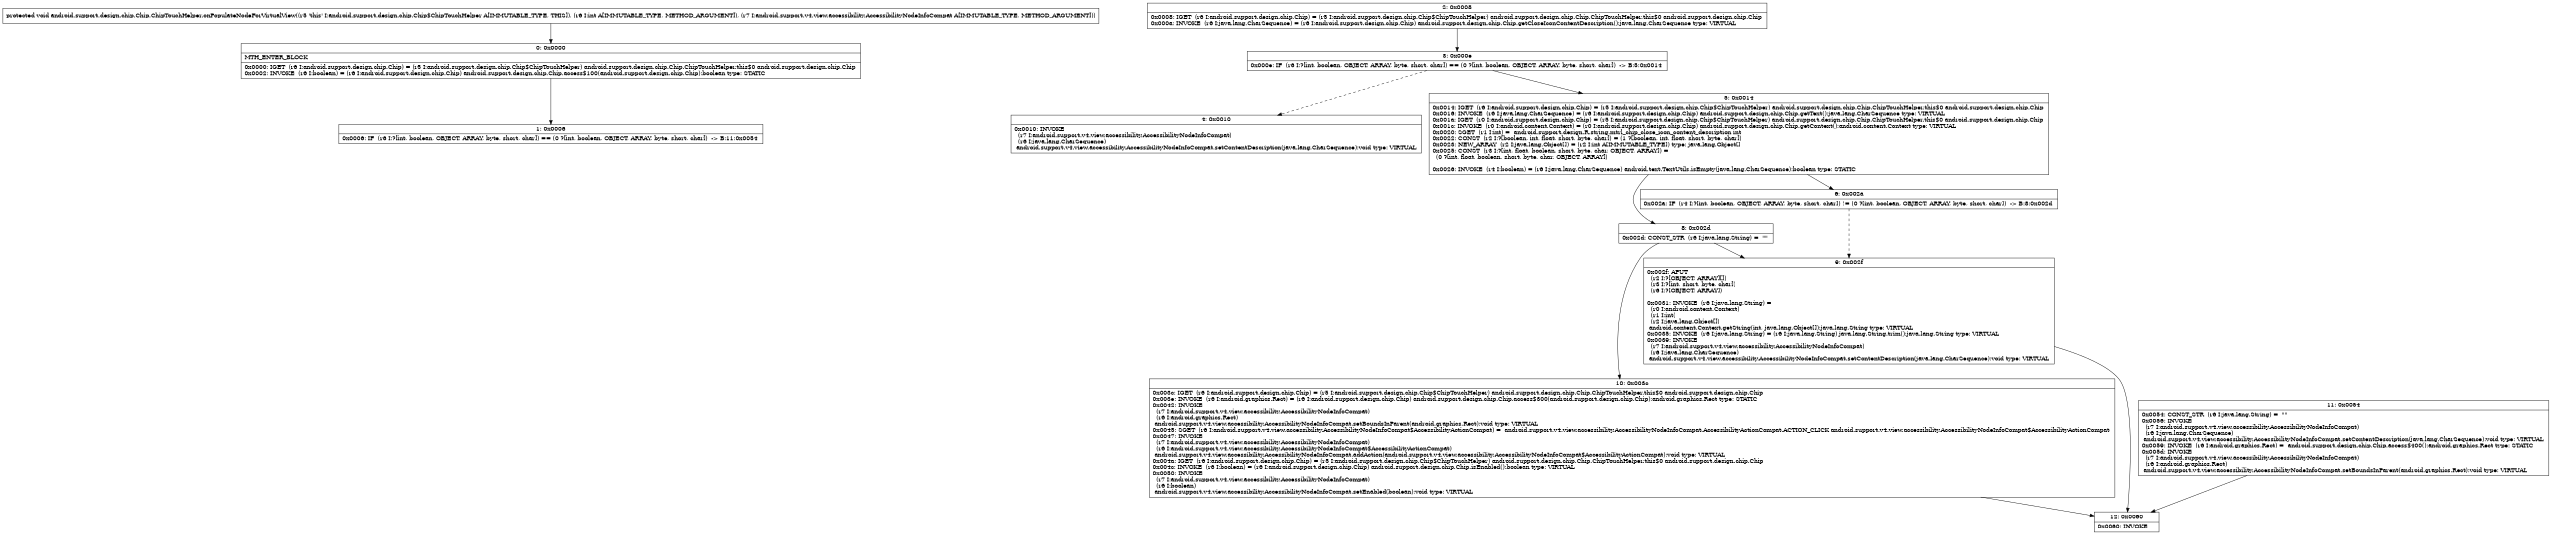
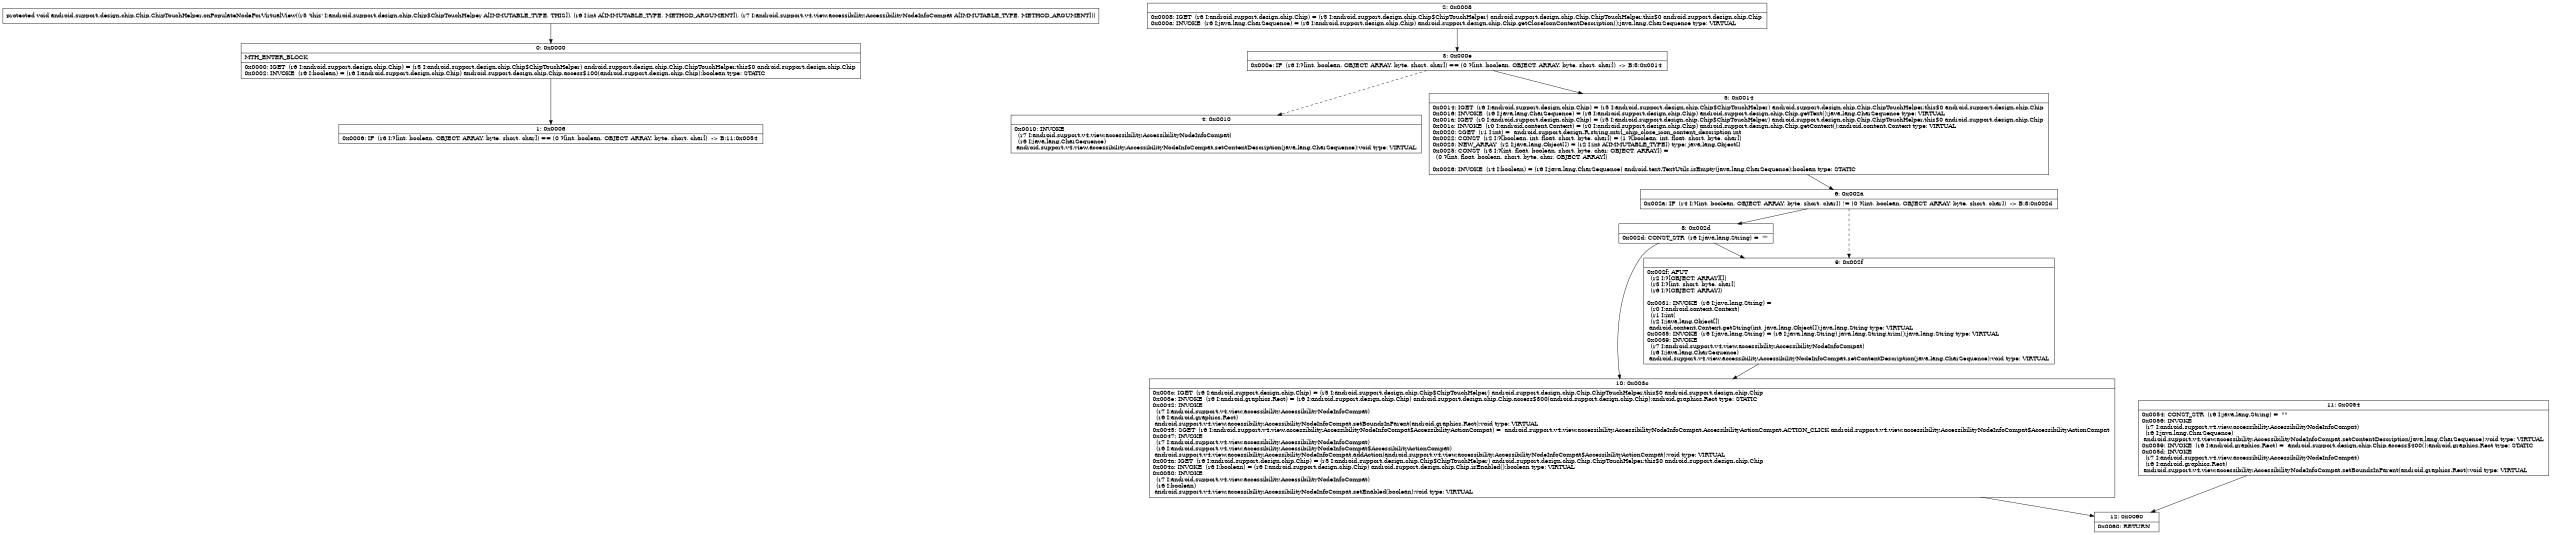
  digraph {
    node [shape=record]
    n1 [label="{0\:\ 0x0000|MTH_ENTER_BLOCK\l|0x0000: IGET  (r6 I:android.support.design.chip.Chip) = (r5 I:android.support.design.chip.Chip$ChipTouchHelper) android.support.design.chip.Chip.ChipTouchHelper.this$0 android.support.design.chip.Chip \l0x0002: INVOKE  (r6 I:boolean) = (r6 I:android.support.design.chip.Chip) android.support.design.chip.Chip.access$100(android.support.design.chip.Chip):boolean type: STATIC \l}"]
    n2 [label="{1\:\ 0x0006|0x0006: IF  (r6 I:?[int, boolean, OBJECT, ARRAY, byte, short, char]) == (0 ?[int, boolean, OBJECT, ARRAY, byte, short, char])  \-\> B:11:0x0054 \l}"]
    n3 [label="{2\:\ 0x0008|0x0008: IGET  (r6 I:android.support.design.chip.Chip) = (r5 I:android.support.design.chip.Chip$ChipTouchHelper) android.support.design.chip.Chip.ChipTouchHelper.this$0 android.support.design.chip.Chip \l0x000a: INVOKE  (r6 I:java.lang.CharSequence) = (r6 I:android.support.design.chip.Chip) android.support.design.chip.Chip.getCloseIconContentDescription():java.lang.CharSequence type: VIRTUAL \l}"]
    n4 [label="{3\:\ 0x000e|0x000e: IF  (r6 I:?[int, boolean, OBJECT, ARRAY, byte, short, char]) == (0 ?[int, boolean, OBJECT, ARRAY, byte, short, char])  \-\> B:5:0x0014 \l}"]
    n5 [label="{11\:\ 0x0054|0x0054: CONST_STR  (r6 I:java.lang.String) =  \"\" \l0x0056: INVOKE  \l  (r7 I:android.support.v4.view.accessibility.AccessibilityNodeInfoCompat)\l  (r6 I:java.lang.CharSequence)\l android.support.v4.view.accessibility.AccessibilityNodeInfoCompat.setContentDescription(java.lang.CharSequence):void type: VIRTUAL \l0x0059: INVOKE  (r6 I:android.graphics.Rect) =  android.support.design.chip.Chip.access$400():android.graphics.Rect type: STATIC \l0x005d: INVOKE  \l  (r7 I:android.support.v4.view.accessibility.AccessibilityNodeInfoCompat)\l  (r6 I:android.graphics.Rect)\l android.support.v4.view.accessibility.AccessibilityNodeInfoCompat.setBoundsInParent(android.graphics.Rect):void type: VIRTUAL \l}"]
-   n6 [label="{12\:\ 0x0060|0x0060: INVOKE   \l}"]
+   n6 [label="{12\:\ 0x0060|0x0060: RETURN   \l}"]
    n7 [label="{4\:\ 0x0010|0x0010: INVOKE  \l  (r7 I:android.support.v4.view.accessibility.AccessibilityNodeInfoCompat)\l  (r6 I:java.lang.CharSequence)\l android.support.v4.view.accessibility.AccessibilityNodeInfoCompat.setContentDescription(java.lang.CharSequence):void type: VIRTUAL \l}"]
    n8 [label="{5\:\ 0x0014|0x0014: IGET  (r6 I:android.support.design.chip.Chip) = (r5 I:android.support.design.chip.Chip$ChipTouchHelper) android.support.design.chip.Chip.ChipTouchHelper.this$0 android.support.design.chip.Chip \l0x0016: INVOKE  (r6 I:java.lang.CharSequence) = (r6 I:android.support.design.chip.Chip) android.support.design.chip.Chip.getText():java.lang.CharSequence type: VIRTUAL \l0x001a: IGET  (r0 I:android.support.design.chip.Chip) = (r5 I:android.support.design.chip.Chip$ChipTouchHelper) android.support.design.chip.Chip.ChipTouchHelper.this$0 android.support.design.chip.Chip \l0x001c: INVOKE  (r0 I:android.content.Context) = (r0 I:android.support.design.chip.Chip) android.support.design.chip.Chip.getContext():android.content.Context type: VIRTUAL \l0x0020: SGET  (r1 I:int) =  android.support.design.R.string.mtrl_chip_close_icon_content_description int \l0x0022: CONST  (r2 I:?[boolean, int, float, short, byte, char]) = (1 ?[boolean, int, float, short, byte, char]) \l0x0023: NEW_ARRAY  (r2 I:java.lang.Object[]) = (r2 I:int A[IMMUTABLE_TYPE]) type: java.lang.Object[] \l0x0025: CONST  (r3 I:?[int, float, boolean, short, byte, char, OBJECT, ARRAY]) = \l  (0 ?[int, float, boolean, short, byte, char, OBJECT, ARRAY])\l \l0x0026: INVOKE  (r4 I:boolean) = (r6 I:java.lang.CharSequence) android.text.TextUtils.isEmpty(java.lang.CharSequence):boolean type: STATIC \l}"]
    n9 [label="{6\:\ 0x002a|0x002a: IF  (r4 I:?[int, boolean, OBJECT, ARRAY, byte, short, char]) != (0 ?[int, boolean, OBJECT, ARRAY, byte, short, char])  \-\> B:8:0x002d \l}"]
    n10 [label="{10\:\ 0x003c|0x003c: IGET  (r6 I:android.support.design.chip.Chip) = (r5 I:android.support.design.chip.Chip$ChipTouchHelper) android.support.design.chip.Chip.ChipTouchHelper.this$0 android.support.design.chip.Chip \l0x003e: INVOKE  (r6 I:android.graphics.Rect) = (r6 I:android.support.design.chip.Chip) android.support.design.chip.Chip.access$300(android.support.design.chip.Chip):android.graphics.Rect type: STATIC \l0x0042: INVOKE  \l  (r7 I:android.support.v4.view.accessibility.AccessibilityNodeInfoCompat)\l  (r6 I:android.graphics.Rect)\l android.support.v4.view.accessibility.AccessibilityNodeInfoCompat.setBoundsInParent(android.graphics.Rect):void type: VIRTUAL \l0x0045: SGET  (r6 I:android.support.v4.view.accessibility.AccessibilityNodeInfoCompat$AccessibilityActionCompat) =  android.support.v4.view.accessibility.AccessibilityNodeInfoCompat.AccessibilityActionCompat.ACTION_CLICK android.support.v4.view.accessibility.AccessibilityNodeInfoCompat$AccessibilityActionCompat \l0x0047: INVOKE  \l  (r7 I:android.support.v4.view.accessibility.AccessibilityNodeInfoCompat)\l  (r6 I:android.support.v4.view.accessibility.AccessibilityNodeInfoCompat$AccessibilityActionCompat)\l android.support.v4.view.accessibility.AccessibilityNodeInfoCompat.addAction(android.support.v4.view.accessibility.AccessibilityNodeInfoCompat$AccessibilityActionCompat):void type: VIRTUAL \l0x004a: IGET  (r6 I:android.support.design.chip.Chip) = (r5 I:android.support.design.chip.Chip$ChipTouchHelper) android.support.design.chip.Chip.ChipTouchHelper.this$0 android.support.design.chip.Chip \l0x004c: INVOKE  (r6 I:boolean) = (r6 I:android.support.design.chip.Chip) android.support.design.chip.Chip.isEnabled():boolean type: VIRTUAL \l0x0050: INVOKE  \l  (r7 I:android.support.v4.view.accessibility.AccessibilityNodeInfoCompat)\l  (r6 I:boolean)\l android.support.v4.view.accessibility.AccessibilityNodeInfoCompat.setEnabled(boolean):void type: VIRTUAL \l}"]
    n11 [label="{8\:\ 0x002d|0x002d: CONST_STR  (r6 I:java.lang.String) =  \"\" \l}"]
    n12 [label="{9\:\ 0x002f|0x002f: APUT  \l  (r2 I:?[OBJECT, ARRAY][])\l  (r3 I:?[int, short, byte, char])\l  (r6 I:?[OBJECT, ARRAY])\l \l0x0031: INVOKE  (r6 I:java.lang.String) = \l  (r0 I:android.content.Context)\l  (r1 I:int)\l  (r2 I:java.lang.Object[])\l android.content.Context.getString(int, java.lang.Object[]):java.lang.String type: VIRTUAL \l0x0035: INVOKE  (r6 I:java.lang.String) = (r6 I:java.lang.String) java.lang.String.trim():java.lang.String type: VIRTUAL \l0x0039: INVOKE  \l  (r7 I:android.support.v4.view.accessibility.AccessibilityNodeInfoCompat)\l  (r6 I:java.lang.CharSequence)\l android.support.v4.view.accessibility.AccessibilityNodeInfoCompat.setContentDescription(java.lang.CharSequence):void type: VIRTUAL \l}"]
    n13 [label="{protected void android.support.design.chip.Chip.ChipTouchHelper.onPopulateNodeForVirtualView((r5 'this' I:android.support.design.chip.Chip$ChipTouchHelper A[IMMUTABLE_TYPE, THIS]), (r6 I:int A[IMMUTABLE_TYPE, METHOD_ARGUMENT]), (r7 I:android.support.v4.view.accessibility.AccessibilityNodeInfoCompat A[IMMUTABLE_TYPE, METHOD_ARGUMENT])) }"]
    n1 -> n2
    n3 -> n4
    n4 -> n7 [style=dashed]
    n4 -> n8
    n5 -> n6
    n8 -> n9
-   n8 -> n11
+   n9 -> n11
    n9 -> n12 [style=dashed]
    n10 -> n6
    n11 -> n10
    n11 -> n12
-   n12 -> n6
+   n12 -> n10
    n13 -> n1
  }
